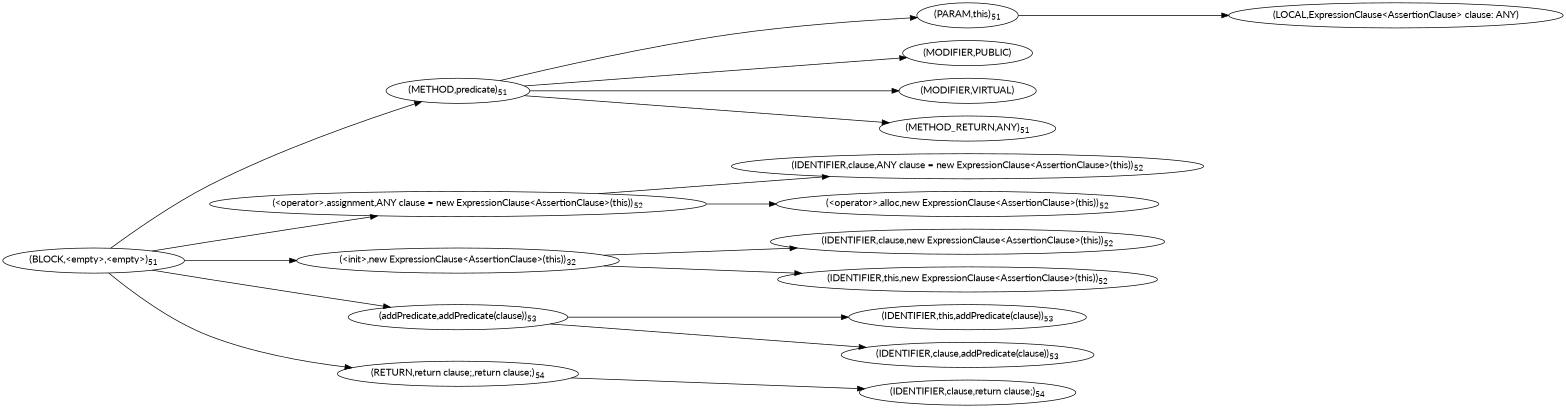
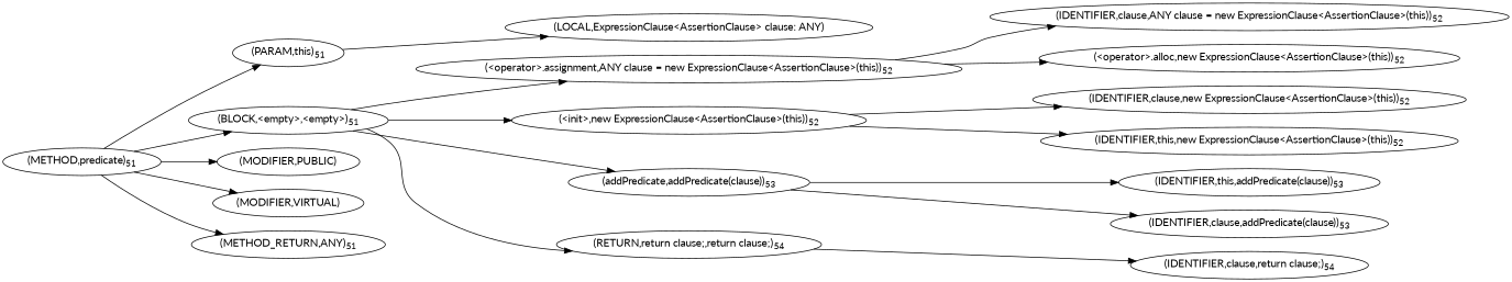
  digraph {
    fontname=Lato
    rankdir=LR
    node [fontname=Lato]
    edge [fontname=Lato]
    n1 [label=<(METHOD,predicate)<SUB>51</SUB>>]
    n2 [label=<(PARAM,this)<SUB>51</SUB>>]
    n3 [label=<(BLOCK,&lt;empty&gt;,&lt;empty&gt;)<SUB>51</SUB>>]
    n4 [label=<(MODIFIER,PUBLIC)>]
    n5 [label=<(MODIFIER,VIRTUAL)>]
    n6 [label=<(METHOD_RETURN,ANY)<SUB>51</SUB>>]
    n7 [label=<(LOCAL,ExpressionClause&lt;AssertionClause&gt; clause: ANY)>]
    n8 [label=<(&lt;operator&gt;.assignment,ANY clause = new ExpressionClause&lt;AssertionClause&gt;(this))<SUB>52</SUB>>]
-   n9 [label=<(&lt;init&gt;,new ExpressionClause&lt;AssertionClause&gt;(this))<SUB>32</SUB>>]
+   n9 [label=<(&lt;init&gt;,new ExpressionClause&lt;AssertionClause&gt;(this))<SUB>52</SUB>>]
    n10 [label=<(addPredicate,addPredicate(clause))<SUB>53</SUB>>]
    n11 [label=<(RETURN,return clause;,return clause;)<SUB>54</SUB>>]
    n12 [label=<(IDENTIFIER,clause,ANY clause = new ExpressionClause&lt;AssertionClause&gt;(this))<SUB>52</SUB>>]
    n13 [label=<(&lt;operator&gt;.alloc,new ExpressionClause&lt;AssertionClause&gt;(this))<SUB>52</SUB>>]
    n14 [label=<(IDENTIFIER,clause,new ExpressionClause&lt;AssertionClause&gt;(this))<SUB>52</SUB>>]
    n15 [label=<(IDENTIFIER,this,new ExpressionClause&lt;AssertionClause&gt;(this))<SUB>52</SUB>>]
    n16 [label=<(IDENTIFIER,this,addPredicate(clause))<SUB>53</SUB>>]
    n17 [label=<(IDENTIFIER,clause,addPredicate(clause))<SUB>53</SUB>>]
    n18 [label=<(IDENTIFIER,clause,return clause;)<SUB>54</SUB>>]
    n1 -> n2
-   n3 -> n1
+   n1 -> n3
    n1 -> n4
    n1 -> n5
    n1 -> n6
    n2 -> n7
    n3 -> n8
    n3 -> n9
    n3 -> n10
    n3 -> n11
    n8 -> n12
    n8 -> n13
    n9 -> n14
    n9 -> n15
    n10 -> n16
    n10 -> n17
    n11 -> n18
  }
